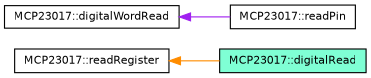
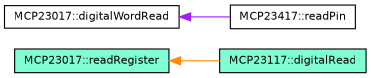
  digraph {
    rankdir=LR
    node [color=black fillcolor=aquamarine fontname=Helvetica fontsize=10 shape=record style=filled]
    edge [dir=back fontname=Helvetica fontsize=10 labelfontname=Helvetica labelfontsize=10 style=solid]
-   n1 [fillcolor=white fontcolor=black height=0.2 label="MCP23017::readRegister" width=0.4]
-   n2 [height=0.2 label="MCP23017::digitalRead" width=0.4]
+   n1 [fontcolor=black height=0.2 label="MCP23017::readRegister" width=0.4]
+   n2 [height=0.2 label="MCP23117::digitalRead" width=0.4]
    n3 [fillcolor=white height=0.2 label="MCP23017::digitalWordRead" width=0.4]
-   n4 [fillcolor=white height=0.2 label="MCP23017::readPin" width=0.4]
+   n4 [fillcolor=white height=0.2 label="MCP23417::readPin" width=0.4]
    n1 -> n2 [color=darkorange]
    n3 -> n4 [color=purple]
  }
